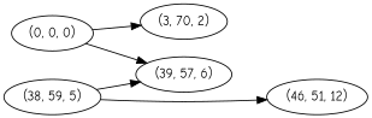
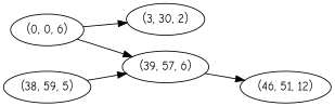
  digraph {
    fontname="Comic Neue"
    rankdir=LR
    node [fontname="Comic Neue"]
    edge [fontname="Comic Neue"]
-   "(0, 0, 0)"
-   "(3, 30, 2)" [label="(3, 70, 2)"]
+   "(0, 0, 0)" [label="(0, 0, 6)"]
+   "(3, 30, 2)"
    "(39, 57, 6)"
    "(38, 59, 5)"
    "(46, 51, 12)"
    "(0, 0, 0)" -> "(3, 30, 2)"
    "(0, 0, 0)" -> "(39, 57, 6)"
-   "(38, 59, 5)" -> "(46, 51, 12)"
+   "(39, 57, 6)" -> "(46, 51, 12)"
    "(38, 59, 5)" -> "(39, 57, 6)"
  }
